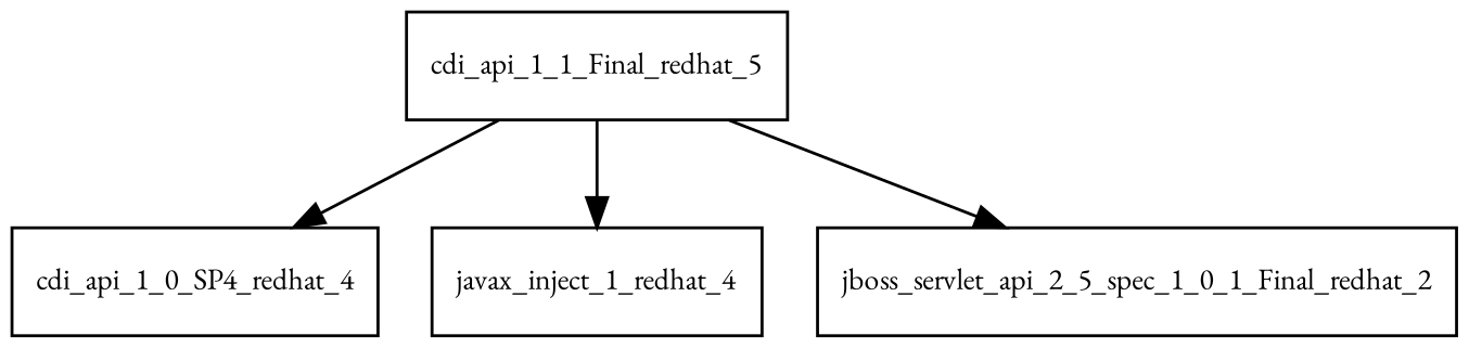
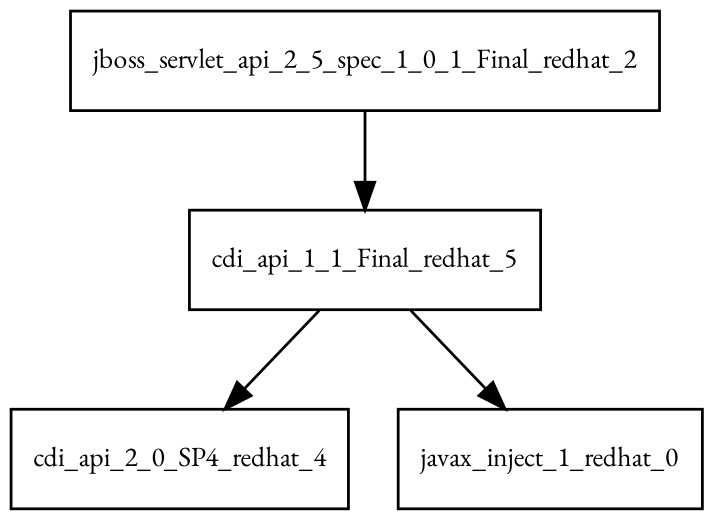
  digraph {
    fontname="EB Garamond"
    node [fontname="EB Garamond" fontsize=10.0 shape=box]
    edge [fontname="EB Garamond"]
    n1 [label=cdi_api_1_1_Final_redhat_5]
-   cdi_api_1_0_SP4_redhat_4
-   javax_inject_1_redhat_4
+   cdi_api_1_0_SP4_redhat_4 [label=cdi_api_2_0_SP4_redhat_4]
+   javax_inject_1_redhat_4 [label=javax_inject_1_redhat_0]
    jboss_servlet_api_2_5_spec_1_0_1_Final_redhat_2
    n1 -> cdi_api_1_0_SP4_redhat_4
    n1 -> javax_inject_1_redhat_4
-   n1 -> jboss_servlet_api_2_5_spec_1_0_1_Final_redhat_2
+   jboss_servlet_api_2_5_spec_1_0_1_Final_redhat_2 -> n1
  }
